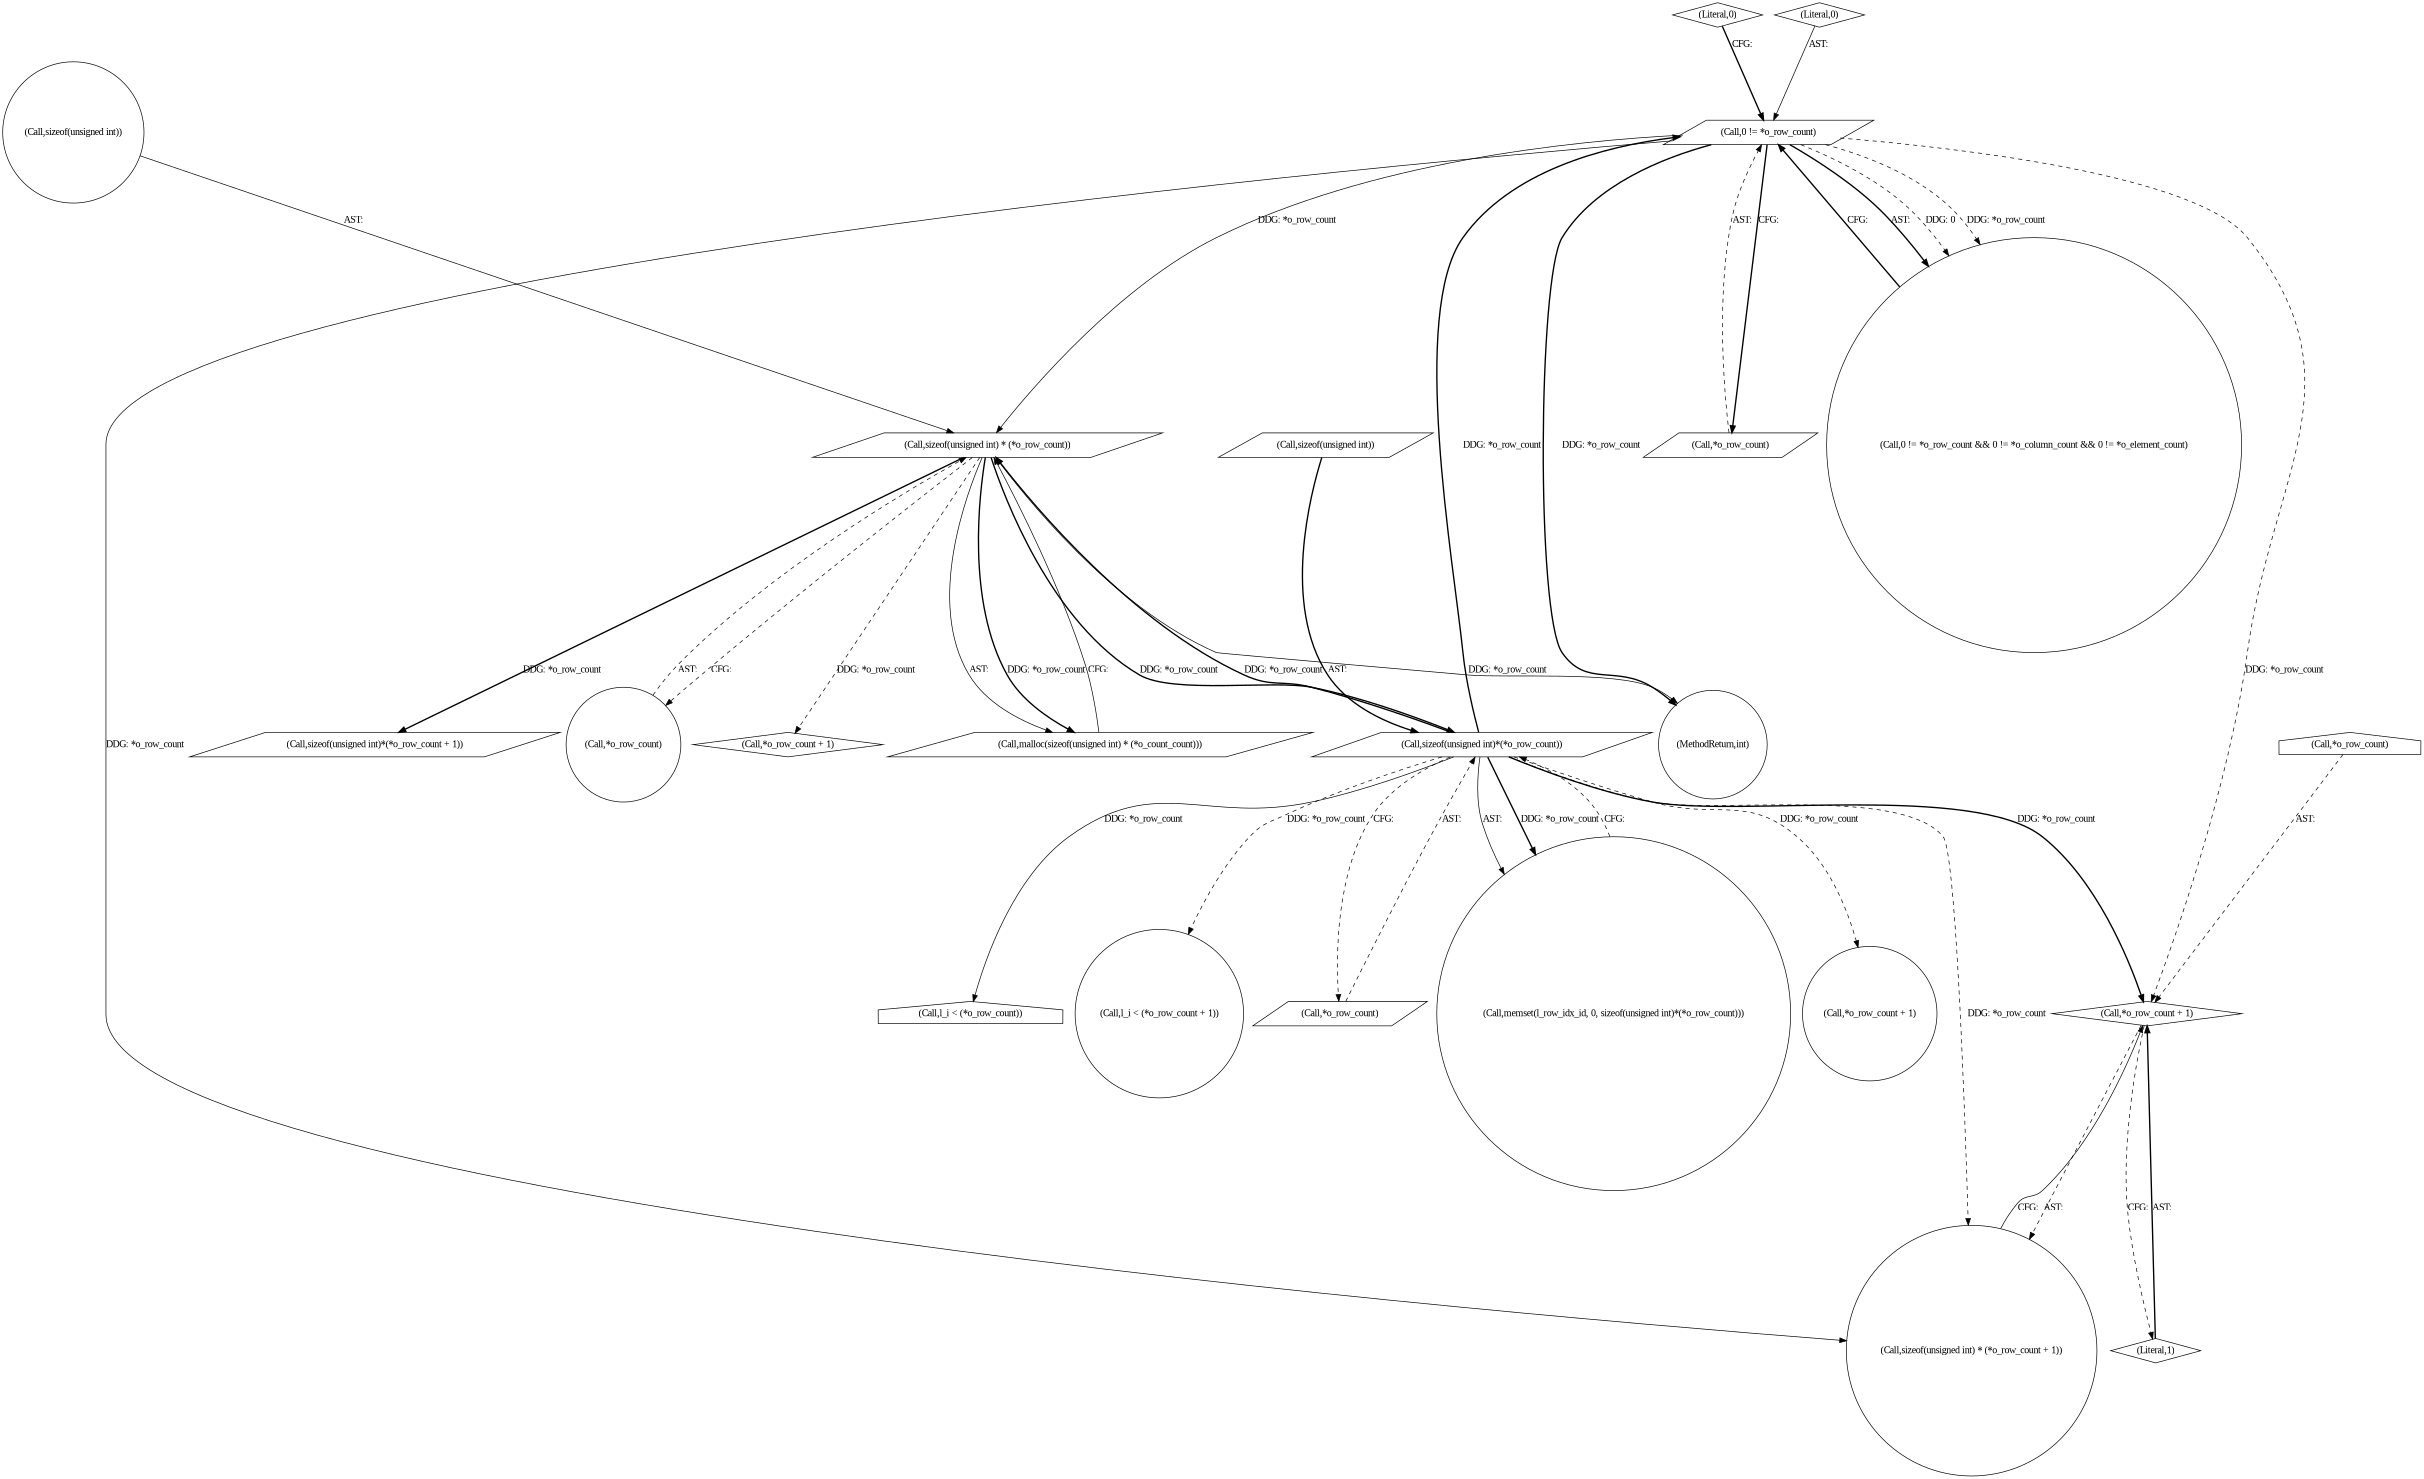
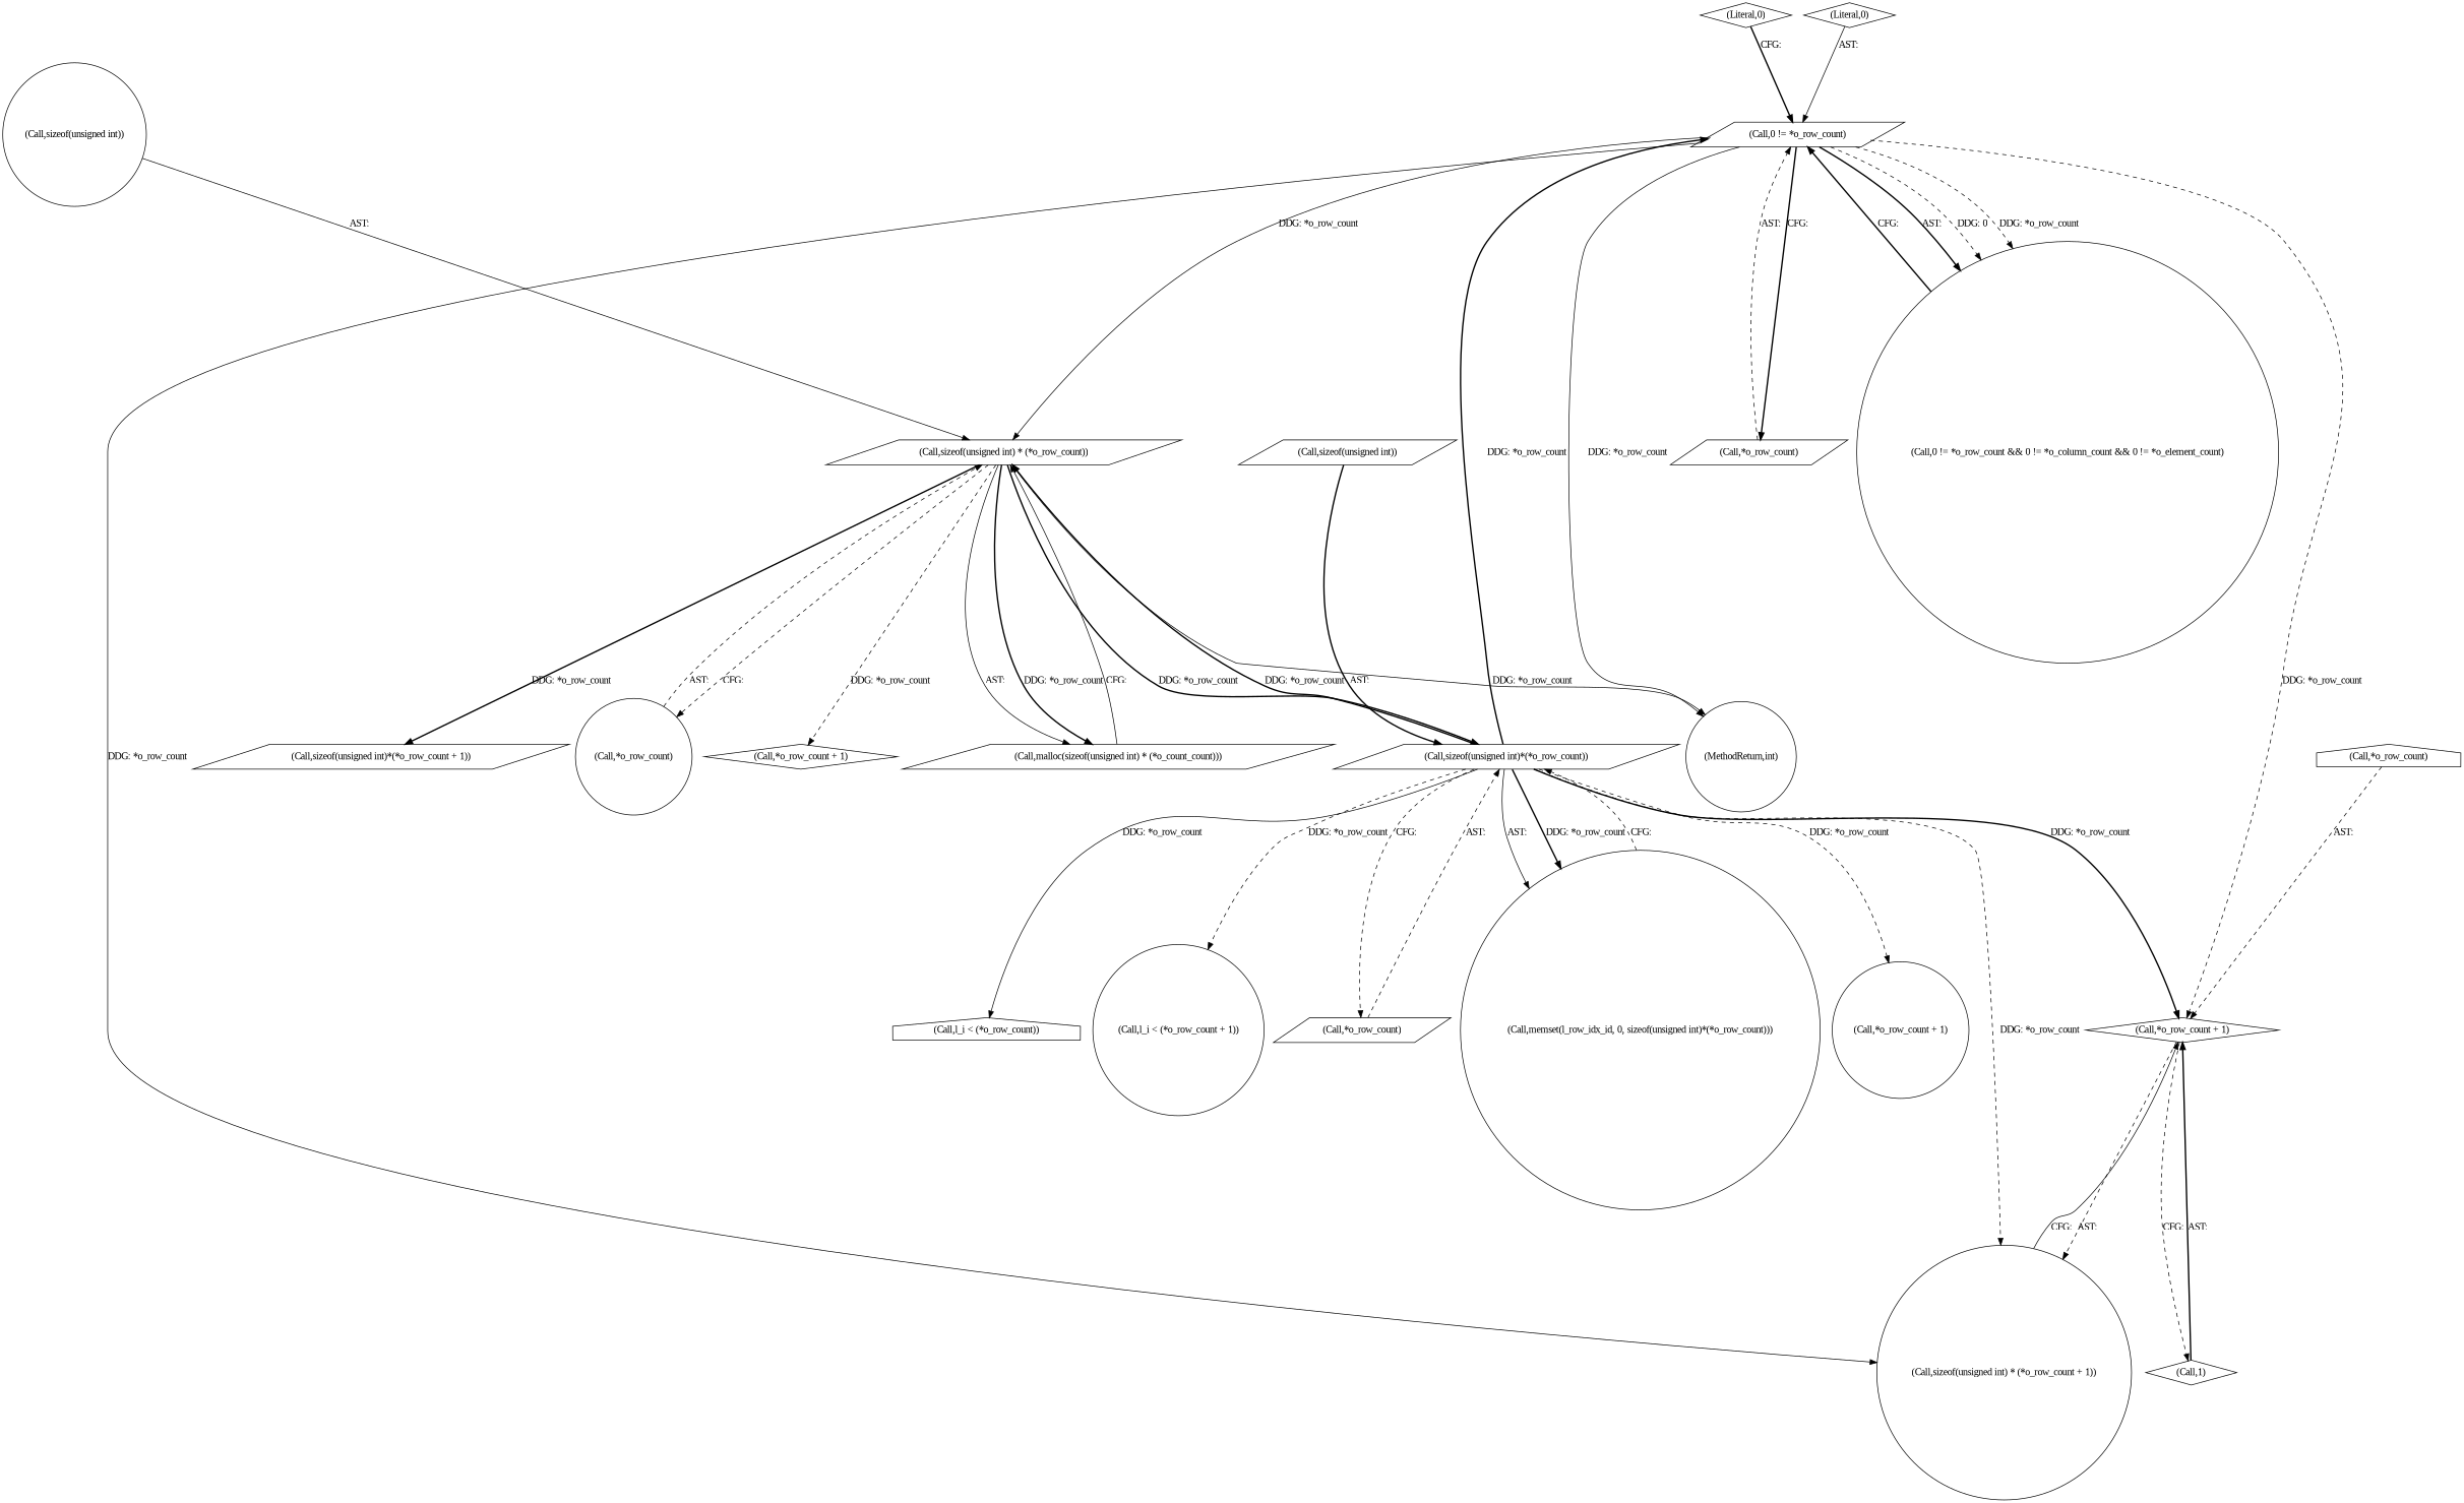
  digraph {
    fontname="Liberation Serif"
    node [fontname="Liberation Serif" shape=circle]
    edge [fontname="Liberation Serif" style=dashed]
    n1 [label="(Call,*o_row_count + 1)" shape=diamond]
-   n2 [label="(Literal,1)" shape=diamond]
+   n2 [label="(Call,1)" shape=diamond]
    n3 [label="(Call,sizeof(unsigned int) * (*o_row_count + 1))"]
    n4 [label="(Call,0 != *o_row_count)" shape=parallelogram]
    n5 [label="(Call,sizeof(unsigned int) * (*o_row_count))" shape=parallelogram]
    n6 [label="(Call,*o_row_count)" shape=parallelogram]
    n7 [label="(MethodReturn,int)"]
    n8 [label="(Call,0 != *o_row_count && 0 != *o_column_count && 0 != *o_element_count)"]
    n9 [label="(Call,sizeof(unsigned int)*(*o_row_count))" shape=parallelogram]
    n10 [label="(Call,sizeof(unsigned int)*(*o_row_count + 1))" shape=parallelogram]
    n11 [label="(Call,*o_row_count)"]
    n12 [label="(Call,*o_row_count + 1)" shape=diamond]
    n13 [label="(Call,malloc(sizeof(unsigned int) * (*o_count_count)))" shape=parallelogram]
    n14 [label="(Call,l_i < (*o_row_count))" shape=house]
    n15 [label="(Call,l_i < (*o_row_count + 1))"]
    n16 [label="(Call,*o_row_count)" shape=parallelogram]
    n17 [label="(Call,memset(l_row_idx_id, 0, sizeof(unsigned int)*(*o_row_count)))"]
    n18 [label="(Call,*o_row_count + 1)"]
    n19 [label="(Call,sizeof(unsigned int))"]
    n20 [label="(Call,sizeof(unsigned int))" shape=parallelogram]
    n21 [label="(Call,*o_row_count)" shape=house]
    n22 [label="(Literal,0)" shape=diamond]
    n23 [label="(Literal,0)" shape=diamond]
    n1 -> n2 [label="CFG: "]
    n1 -> n3 [label="AST: "]
    n2 -> n1 [label="AST: " style=bold]
    n3 -> n1 [label="CFG: " style=solid]
    n4 -> n1 [label="DDG: *o_row_count"]
    n4 -> n3 [label="DDG: *o_row_count" style=solid]
    n4 -> n5 [label="DDG: *o_row_count" style=solid]
    n4 -> n6 [label="CFG: " style=bold]
-   n4 -> n7 [label="DDG: *o_row_count" style=bold]
+   n4 -> n7 [label="DDG: *o_row_count" style=solid]
    n4 -> n8 [label="AST: " style=bold]
    n4 -> n8 [label="DDG: 0"]
    n4 -> n8 [label="DDG: *o_row_count"]
    n5 -> n7 [label="DDG: *o_row_count" style=solid]
    n5 -> n9 [label="DDG: *o_row_count" style=bold]
    n5 -> n10 [label="DDG: *o_row_count" style=bold]
    n5 -> n11 [label="CFG: "]
    n5 -> n12 [label="DDG: *o_row_count"]
    n5 -> n13 [label="AST: " style=solid]
    n5 -> n13 [label="DDG: *o_row_count" style=bold]
    n6 -> n4 [label="AST: "]
    n8 -> n4 [label="CFG: " style=bold]
    n9 -> n1 [label="DDG: *o_row_count" style=bold]
    n9 -> n3 [label="DDG: *o_row_count"]
    n9 -> n4 [label="DDG: *o_row_count" style=bold]
    n9 -> n5 [label="DDG: *o_row_count" style=bold]
    n9 -> n14 [label="DDG: *o_row_count" style=solid]
    n9 -> n15 [label="DDG: *o_row_count"]
    n9 -> n16 [label="CFG: "]
    n9 -> n17 [label="AST: " style=solid]
    n9 -> n17 [label="DDG: *o_row_count" style=bold]
    n9 -> n18 [label="DDG: *o_row_count"]
    n11 -> n5 [label="AST: "]
    n13 -> n5 [label="CFG: " style=solid]
    n16 -> n9 [label="AST: "]
    n17 -> n9 [label="CFG: "]
    n19 -> n5 [label="AST: " style=solid]
    n20 -> n9 [label="AST: " style=bold]
    n21 -> n1 [label="AST: "]
    n22 -> n4 [label="CFG: " style=bold]
    n23 -> n4 [label="AST: " style=solid]
  }
